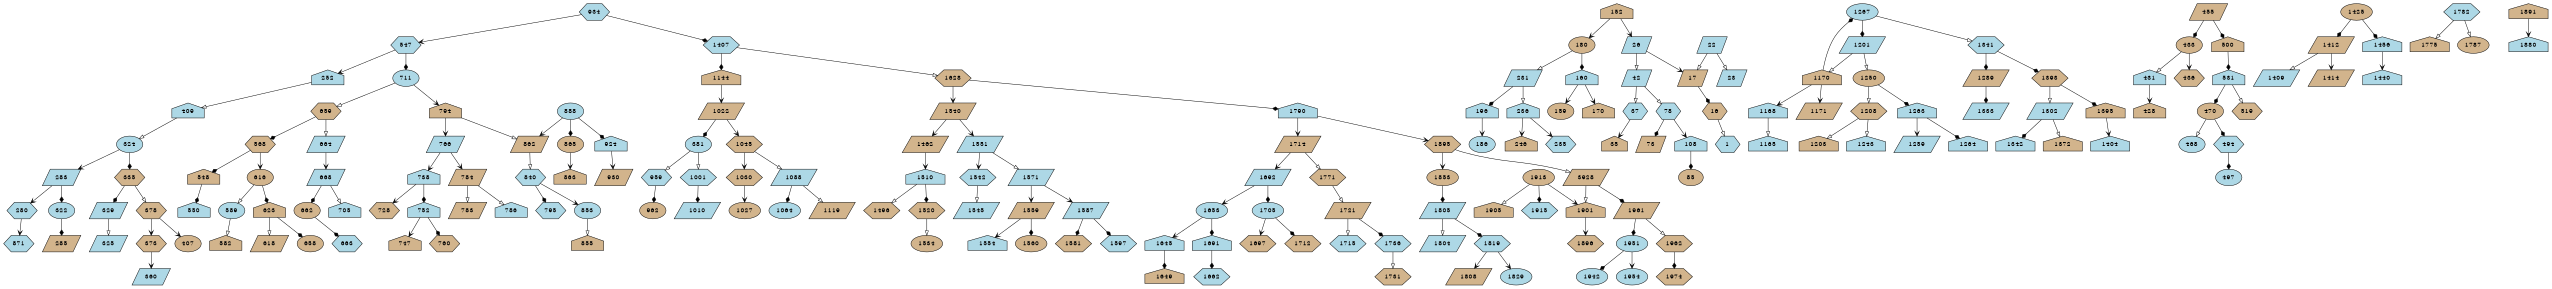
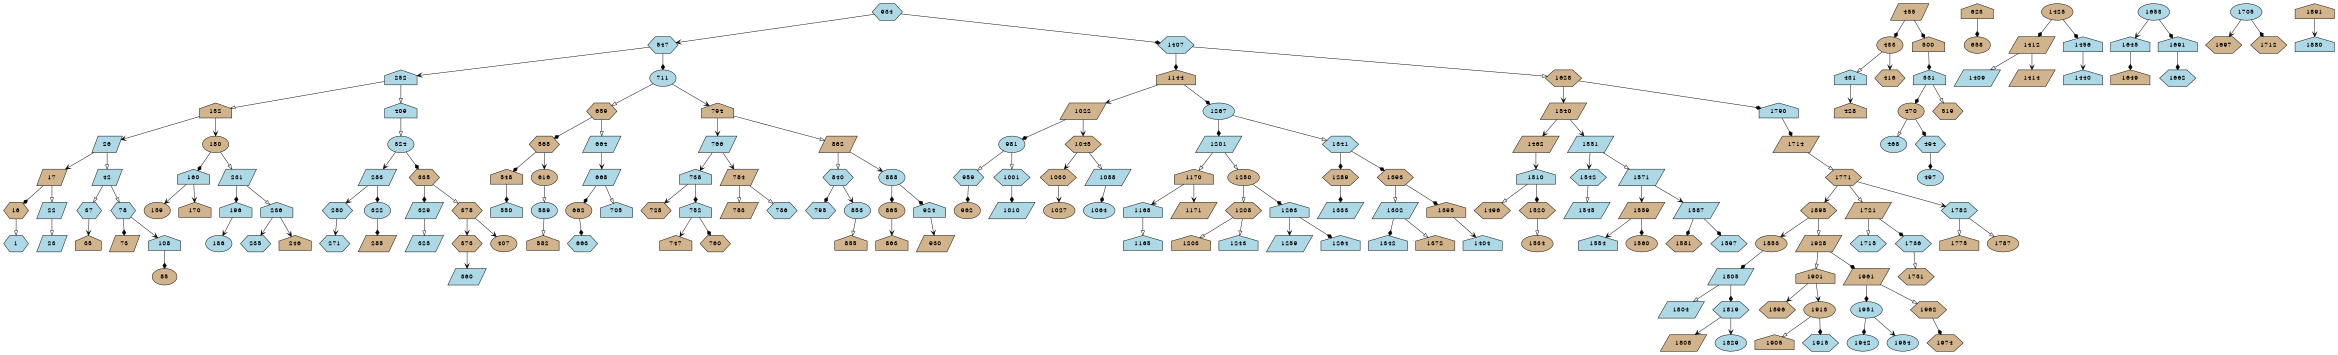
  digraph {
    node [fillcolor=lightblue shape=hexagon style=filled]
    edge [arrowhead=diamond]
    934
    547
    1407
    252 [shape=house]
    711 [shape=ellipse]
    1144 [fillcolor=tan shape=house]
    1628 [fillcolor=tan]
    152 [fillcolor=tan shape=house]
    409 [shape=house]
    659 [fillcolor=tan]
    794 [fillcolor=tan shape=house]
    1022 [fillcolor=tan shape=parallelogram]
    1267 [shape=ellipse]
    1540 [fillcolor=tan shape=parallelogram]
    1790 [shape=house]
    26 [shape=parallelogram]
    180 [fillcolor=tan shape=ellipse]
    324 [shape=ellipse]
    568 [fillcolor=tan]
    664 [shape=parallelogram]
    766 [shape=parallelogram]
    862 [fillcolor=tan shape=parallelogram]
    17 [fillcolor=tan shape=parallelogram]
    42 [shape=parallelogram]
    160 [shape=house]
    231 [shape=parallelogram]
    283 [shape=parallelogram]
    335 [fillcolor=tan]
    455 [fillcolor=tan shape=parallelogram]
    433 [fillcolor=tan shape=ellipse]
    500 [fillcolor=tan shape=house]
    16 [fillcolor=tan]
    22 [shape=parallelogram]
    37
    78
    159 [fillcolor=tan shape=ellipse]
    170 [fillcolor=tan shape=house]
    196 [shape=house]
    236 [shape=house]
    1
    23 [shape=parallelogram]
    35 [fillcolor=tan shape=house]
    73 [fillcolor=tan shape=parallelogram]
    108 [shape=house]
    85 [fillcolor=tan shape=ellipse]
    186 [shape=ellipse]
    235
    246 [fillcolor=tan shape=house]
    280
    322 [shape=ellipse]
    329 [shape=parallelogram]
    378 [fillcolor=tan]
    431 [shape=house]
-   436 [fillcolor=tan]
+   436 [fillcolor=tan label=416]
    531 [shape=house]
-   271 [label=871]
+   271
    285 [fillcolor=tan shape=parallelogram]
    325 [shape=parallelogram]
    373 [fillcolor=tan]
    407 [fillcolor=tan shape=ellipse]
    360 [shape=parallelogram]
    428 [fillcolor=tan shape=house]
    470 [fillcolor=tan shape=ellipse]
    468 [shape=ellipse]
    494
    519 [fillcolor=tan]
    497 [shape=ellipse]
    548 [fillcolor=tan shape=house]
    616 [fillcolor=tan shape=ellipse]
    668 [shape=parallelogram]
    738 [shape=house]
    784 [fillcolor=tan shape=parallelogram]
    840
    888 [shape=ellipse]
    550 [shape=house]
    589 [shape=ellipse]
    623 [fillcolor=tan shape=house]
    662 [fillcolor=tan shape=ellipse]
    663
    705 [shape=house]
    582 [fillcolor=tan shape=house]
-   618 [fillcolor=tan shape=parallelogram]
    658 [fillcolor=tan shape=ellipse]
    728 [fillcolor=tan]
    752 [shape=house]
    783 [fillcolor=tan shape=parallelogram]
-   786 [shape=house]
+   786
    795
    853 [shape=ellipse]
    865 [fillcolor=tan shape=ellipse]
    924 [shape=house]
    747 [fillcolor=tan shape=house]
    760 [fillcolor=tan]
    855 [fillcolor=tan shape=house]
    863 [fillcolor=tan shape=house]
    930 [fillcolor=tan shape=parallelogram]
-   981 [shape=ellipse label=381]
+   981 [shape=ellipse]
    1045 [fillcolor=tan]
    1201 [shape=parallelogram]
    1341
    1462 [fillcolor=tan shape=parallelogram]
    1551 [shape=parallelogram]
    1714 [fillcolor=tan shape=parallelogram]
    1895 [fillcolor=tan]
    959
    1001
    1030 [fillcolor=tan]
    1088 [shape=parallelogram]
    1170 [fillcolor=tan shape=house]
    1250 [fillcolor=tan shape=ellipse]
-   1289 [fillcolor=tan shape=parallelogram]
+   1289 [fillcolor=tan]
    1393 [fillcolor=tan]
    962 [fillcolor=tan shape=ellipse]
    1010 [shape=parallelogram]
    1027 [fillcolor=tan shape=ellipse]
    1064 [shape=ellipse]
-   1119 [fillcolor=tan shape=parallelogram]
    1168 [shape=house]
    1171 [fillcolor=tan shape=parallelogram]
    1208 [fillcolor=tan]
    1263 [shape=house]
    1333 [shape=parallelogram]
    n123 [label=1302 shape=parallelogram]
    1395 [fillcolor=tan shape=house]
    1165 [shape=house]
    1203 [fillcolor=tan shape=house]
    1243 [shape=house]
    1259 [shape=parallelogram]
    1264 [shape=house]
    1342 [shape=house]
    1372 [fillcolor=tan shape=house]
    1404 [shape=house]
    1510 [shape=house]
    1542
    1571 [shape=parallelogram]
-   1692 [shape=parallelogram]
    1771 [fillcolor=tan]
    1853 [fillcolor=tan shape=ellipse]
-   1928 [fillcolor=tan shape=parallelogram label=3928]
+   1928 [fillcolor=tan shape=parallelogram]
    1425 [fillcolor=tan shape=ellipse]
    1412 [fillcolor=tan shape=parallelogram]
    1456 [shape=house]
    1496 [fillcolor=tan]
    1520 [fillcolor=tan]
    1545 [shape=parallelogram]
    1559 [fillcolor=tan shape=parallelogram]
    1587 [shape=parallelogram]
    1409 [shape=parallelogram]
    1414 [fillcolor=tan shape=parallelogram]
    1440 [shape=house]
    1534 [fillcolor=tan shape=ellipse]
    1554 [shape=house]
    1560 [fillcolor=tan shape=ellipse]
    1581 [fillcolor=tan]
    1597
    1653 [shape=ellipse]
    1705 [shape=ellipse]
    1721 [fillcolor=tan shape=parallelogram]
    1782
    1805 [shape=parallelogram]
    1901 [fillcolor=tan shape=house]
    1961 [fillcolor=tan shape=parallelogram]
    1645 [shape=house]
    1691 [shape=house]
    1697 [fillcolor=tan]
    1712 [fillcolor=tan]
    1715
    1736
    1775 [fillcolor=tan shape=house]
    1787 [fillcolor=tan shape=ellipse]
    1649 [fillcolor=tan shape=house]
    1662
    1731 [fillcolor=tan]
    1804 [shape=parallelogram]
    1819
    1891 [fillcolor=tan shape=house]
    1880 [shape=house]
    1896 [fillcolor=tan]
    1913 [fillcolor=tan shape=ellipse]
    1951 [shape=ellipse]
    1962 [fillcolor=tan]
    1808 [fillcolor=tan shape=parallelogram]
    1829 [shape=ellipse]
    1905 [fillcolor=tan shape=house]
    1915
    1942 [shape=ellipse]
    1954 [shape=ellipse]
    1974 [fillcolor=tan]
    934 -> 547 [arrowhead=vee]
    934 -> 1407
    547 -> 252 [arrowhead=vee]
    547 -> 711
    1407 -> 1144
    1407 -> 1628 [arrowhead=onormal]
+   252 -> 152 [arrowhead=onormal]
    252 -> 409 [arrowhead=onormal]
    711 -> 659 [arrowhead=onormal]
    711 -> 794 [arrowhead=vee]
    1144 -> 1022 [arrowhead=vee]
-   1170 -> 1267
+   1144 -> 1267
    1628 -> 1540 [arrowhead=vee]
    1628 -> 1790
    152 -> 26 [arrowhead=vee]
    152 -> 180 [arrowhead=vee]
    409 -> 324 [arrowhead=onormal]
    659 -> 568
    659 -> 664 [arrowhead=onormal]
    794 -> 766 [arrowhead=vee]
    794 -> 862 [arrowhead=onormal]
    1022 -> 981
    1022 -> 1045 [arrowhead=vee]
    1267 -> 1201
    1267 -> 1341 [arrowhead=onormal]
    1540 -> 1462 [arrowhead=vee]
    1540 -> 1551 [arrowhead=vee]
-   1790 -> 1714 [arrowhead=vee]
-   1790 -> 1895 [arrowhead=vee]
+   1790 -> 1714
+   1771 -> 1895 [arrowhead=vee]
    26 -> 17 [arrowhead=vee]
    26 -> 42 [arrowhead=onormal]
    180 -> 160
    180 -> 231 [arrowhead=onormal]
    324 -> 283 [arrowhead=vee]
    324 -> 335
    568 -> 548
    568 -> 616 [arrowhead=vee]
    664 -> 668 [arrowhead=vee]
    766 -> 738 [arrowhead=vee]
    766 -> 784 [arrowhead=vee]
    862 -> 840 [arrowhead=onormal]
-   888 -> 862 [arrowhead=vee]
+   862 -> 888 [arrowhead=vee]
    17 -> 16
-   22 -> 17 [arrowhead=onormal]
+   17 -> 22 [arrowhead=onormal]
    42 -> 37 [arrowhead=onormal]
    42 -> 78 [arrowhead=onormal]
    160 -> 159 [arrowhead=vee]
    160 -> 170 [arrowhead=vee]
    231 -> 196
    231 -> 236 [arrowhead=onormal]
    283 -> 280 [arrowhead=vee]
    283 -> 322
    335 -> 329
    335 -> 378 [arrowhead=onormal]
    455 -> 433
    455 -> 500
    433 -> 431 [arrowhead=onormal]
    433 -> 436 [arrowhead=vee]
    500 -> 531
    16 -> 1 [arrowhead=onormal]
    22 -> 23 [arrowhead=onormal]
    37 -> 35 [arrowhead=vee]
    78 -> 73
    78 -> 108 [arrowhead=vee]
    196 -> 186 [arrowhead=vee]
    236 -> 235 [arrowhead=vee]
    236 -> 246 [arrowhead=vee]
    108 -> 85
    280 -> 271 [arrowhead=vee]
    322 -> 285
    329 -> 325 [arrowhead=onormal]
    378 -> 373 [arrowhead=vee]
    378 -> 407 [arrowhead=vee]
    431 -> 428 [arrowhead=vee]
    531 -> 470
    531 -> 519 [arrowhead=onormal]
    373 -> 360 [arrowhead=vee]
    470 -> 468 [arrowhead=onormal]
    470 -> 494
    494 -> 497
    548 -> 550
    616 -> 589 [arrowhead=onormal]
-   616 -> 623
    668 -> 662
    668 -> 705 [arrowhead=onormal]
    738 -> 728 [arrowhead=vee]
    738 -> 752
    784 -> 783 [arrowhead=onormal]
    784 -> 786 [arrowhead=onormal]
    840 -> 795
    840 -> 853 [arrowhead=vee]
    888 -> 865
    888 -> 924
    589 -> 582 [arrowhead=onormal]
-   623 -> 618 [arrowhead=onormal]
    623 -> 658
    662 -> 663
    752 -> 747 [arrowhead=vee]
    752 -> 760
    853 -> 855 [arrowhead=onormal]
    865 -> 863 [arrowhead=vee]
    924 -> 930 [arrowhead=vee]
    981 -> 959 [arrowhead=onormal]
    981 -> 1001 [arrowhead=onormal]
    1045 -> 1030 [arrowhead=vee]
    1045 -> 1088 [arrowhead=onormal]
    1201 -> 1170 [arrowhead=onormal]
    1201 -> 1250 [arrowhead=onormal]
    1341 -> 1289
    1341 -> 1393
    1462 -> 1510 [arrowhead=vee]
    1551 -> 1542 [arrowhead=vee]
    1551 -> 1571 [arrowhead=onormal]
-   1714 -> 1692 [arrowhead=vee]
    1714 -> 1771 [arrowhead=onormal]
    1895 -> 1853 [arrowhead=vee]
    1895 -> 1928 [arrowhead=onormal]
    959 -> 962
    1001 -> 1010
    1030 -> 1027 [arrowhead=vee]
    1088 -> 1064
-   1088 -> 1119 [arrowhead=onormal]
    1170 -> 1168 [arrowhead=vee]
    1170 -> 1171 [arrowhead=vee]
    1250 -> 1208 [arrowhead=onormal]
    1250 -> 1263
    1289 -> 1333
    1393 -> n123 [arrowhead=onormal]
    1393 -> 1395
    1168 -> 1165 [arrowhead=onormal]
    1208 -> 1203 [arrowhead=onormal]
    1208 -> 1243 [arrowhead=onormal]
    1263 -> 1259 [arrowhead=vee]
    1263 -> 1264
    n123 -> 1342
    n123 -> 1372 [arrowhead=onormal]
    1395 -> 1404 [arrowhead=vee]
    1510 -> 1496 [arrowhead=onormal]
    1510 -> 1520
    1542 -> 1545 [arrowhead=onormal]
    1571 -> 1559 [arrowhead=vee]
    1571 -> 1587 [arrowhead=vee]
-   1692 -> 1653 [arrowhead=vee]
-   1692 -> 1705
    1771 -> 1721 [arrowhead=onormal]
+   1771 -> 1782 [arrowhead=vee]
    1853 -> 1805
    1928 -> 1901 [arrowhead=onormal]
    1928 -> 1961
    1425 -> 1412
    1425 -> 1456
    1412 -> 1409 [arrowhead=onormal]
    1412 -> 1414 [arrowhead=vee]
    1456 -> 1440 [arrowhead=vee]
    1520 -> 1534 [arrowhead=onormal]
    1559 -> 1554 [arrowhead=vee]
    1559 -> 1560
    1587 -> 1581
    1587 -> 1597
    1653 -> 1645 [arrowhead=vee]
    1653 -> 1691
    1705 -> 1697 [arrowhead=vee]
    1705 -> 1712
    1721 -> 1715 [arrowhead=onormal]
    1721 -> 1736
    1782 -> 1775 [arrowhead=onormal]
    1782 -> 1787 [arrowhead=onormal]
    1805 -> 1804 [arrowhead=onormal]
    1805 -> 1819
    1901 -> 1896 [arrowhead=vee]
-   1913 -> 1901 [arrowhead=vee]
+   1901 -> 1913 [arrowhead=vee]
    1961 -> 1951
    1961 -> 1962 [arrowhead=onormal]
    1645 -> 1649
    1691 -> 1662
    1736 -> 1731 [arrowhead=onormal]
    1819 -> 1808 [arrowhead=vee]
    1819 -> 1829 [arrowhead=vee]
    1891 -> 1880 [arrowhead=vee]
    1913 -> 1905 [arrowhead=onormal]
    1913 -> 1915
    1951 -> 1942
    1951 -> 1954 [arrowhead=vee]
    1962 -> 1974
  }
